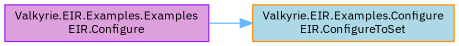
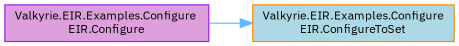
  digraph {
    rankdir=LR
    fontname="IBM Plex Sans"
    node [fontname="IBM Plex Sans" fontsize=10 shape=box style=filled]
-   n1 [color=purple fillcolor=plum fontcolor=black height=0.2 label="Valkyrie.EIR.Examples.Examples\lEIR.Configure" width=0.4]
+   n1 [color=purple fillcolor=plum fontcolor=black height=0.2 label="Valkyrie.EIR.Examples.Configure\lEIR.Configure" width=0.4]
    n2 [color=darkorange fillcolor=lightblue height=0.2 label="Valkyrie.EIR.Examples.Configure\lEIR.ConfigureToSet" width=0.4]
    n1 -> n2 [color=steelblue1 fontname="IBM Plex Sans" fontsize=10 labelfontname=Helvetica labelfontsize=10 style=solid]
  }
